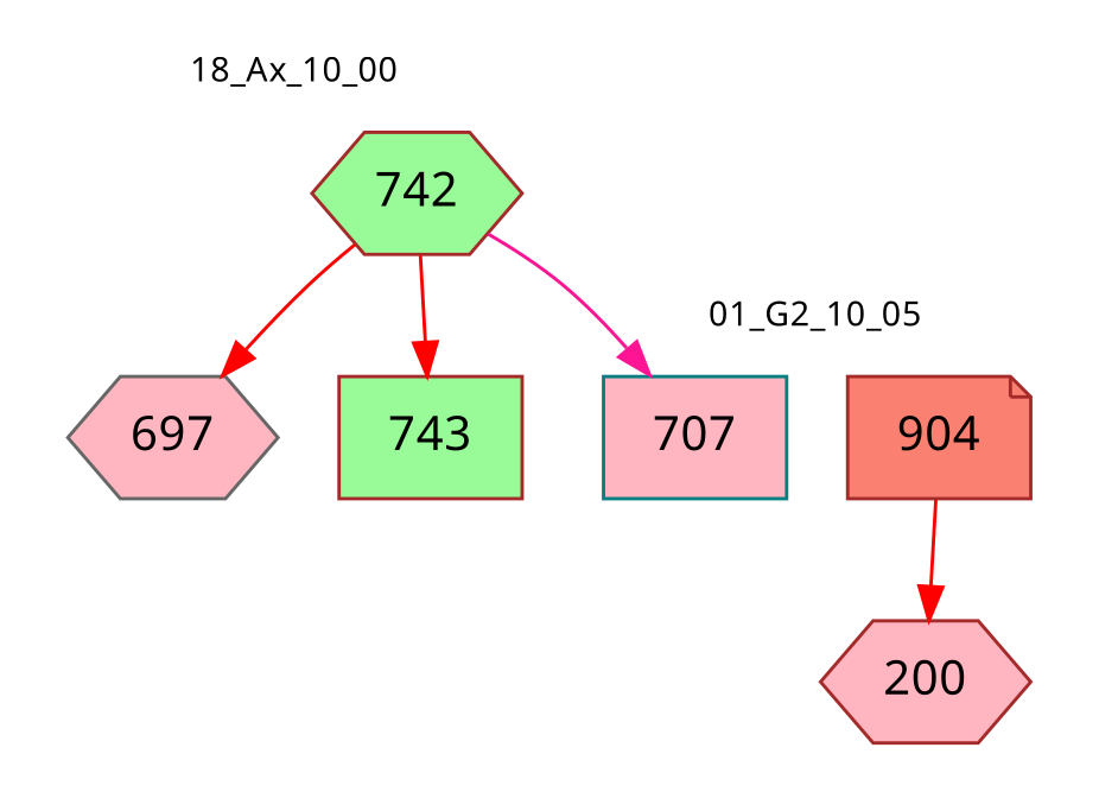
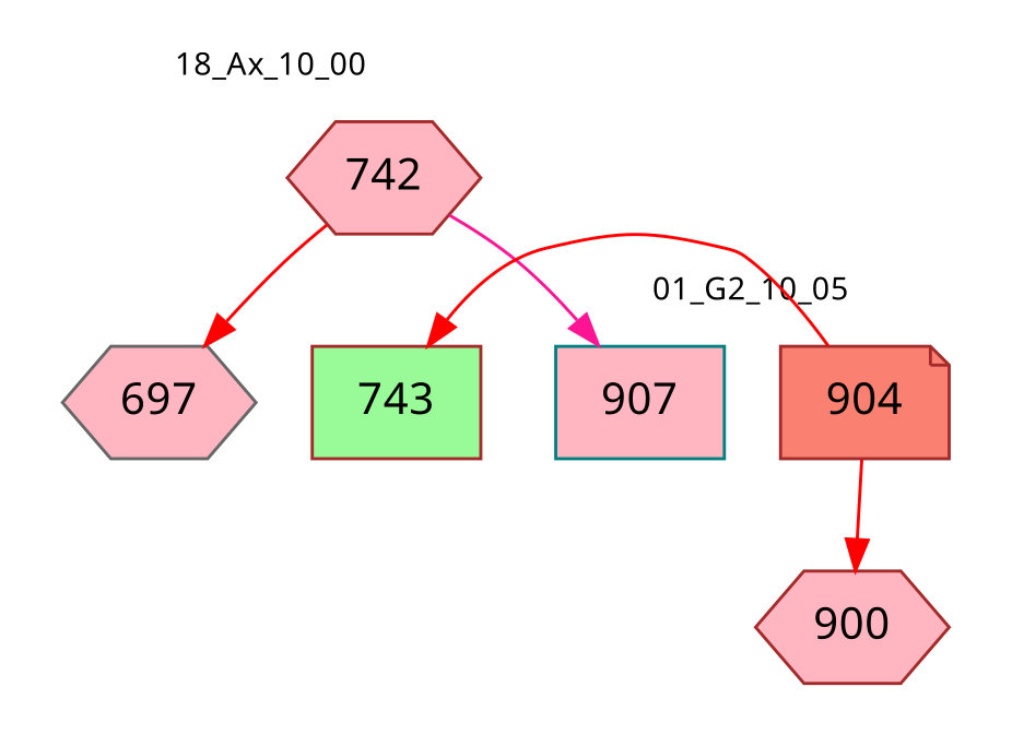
  digraph {
    fontname="Noto Sans"
    node [color=brown fillcolor=lightpink fontname="Noto Sans" shape=hexagon style=filled]
    edge [color=red fontname="Noto Sans"]
-   n1 [fillcolor=palegreen label=742]
+   n1 [label=742]
    n2 [color=gray40 label=697]
    n3 [fillcolor=palegreen label=743 shape=box]
    n4 [fillcolor=salmon label=904 shape=note]
-   n5 [label=200]
-   n6 [color=teal label=707 shape=box]
+   n5 [label=900]
+   n6 [color=teal label=907 shape=box]
    subgraph cluster_1 {
      color=white
      fontsize=10
      label="18_Ax_10_00"
      n1
      n2
      n3
    }
    subgraph cluster_2 {
      color=white
      fontsize=10
      label="01_G2_10_05"
      n4
      n5
      n6
    }
    n1 -> n2
-   n1 -> n3
+   n4 -> n3
    n1 -> n6 [color=deeppink]
    n4 -> n5
  }
